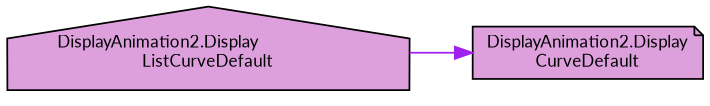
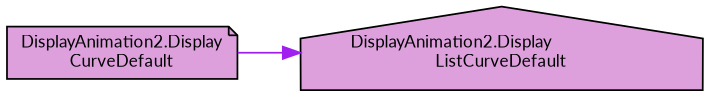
  digraph {
    rankdir=LR
    fontname=Lato
    node [color=black fillcolor=plum fontname=Lato fontsize=10 style=filled]
    n1 [fontcolor=black height=0.2 label="DisplayAnimation2.Display\lListCurveDefault" shape=house width=0.4]
    n2 [height=0.2 label="DisplayAnimation2.Display\lCurveDefault" shape=note width=0.4]
-   n1 -> n2 [color=purple fontname=Lato fontsize=10 labelfontname=Helvetica labelfontsize=10 style=solid]
+   n2 -> n1 [color=purple fontname=Lato fontsize=10 labelfontname=Helvetica labelfontsize=10 style=solid]
  }
